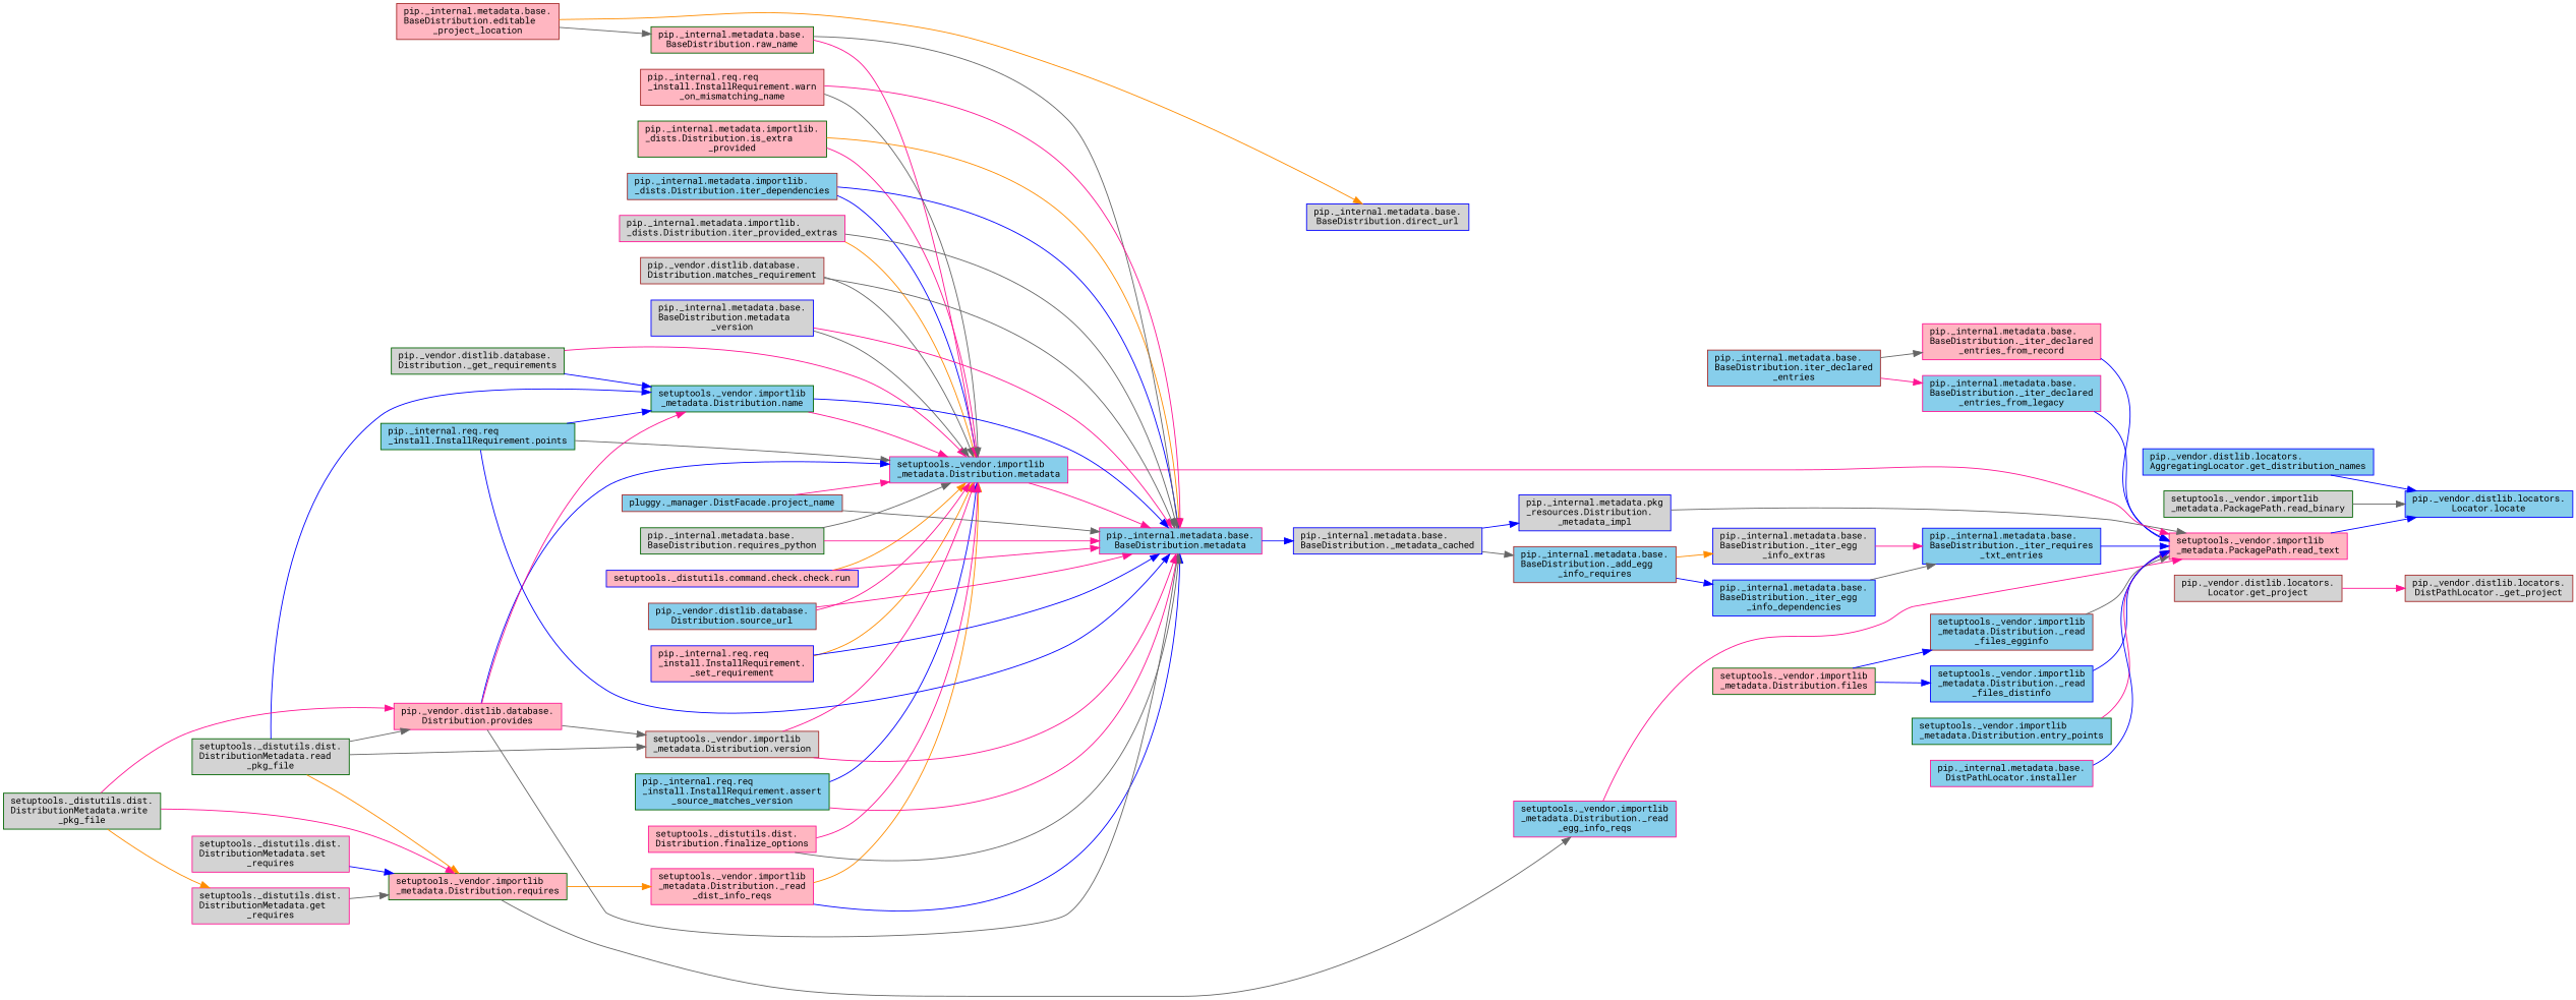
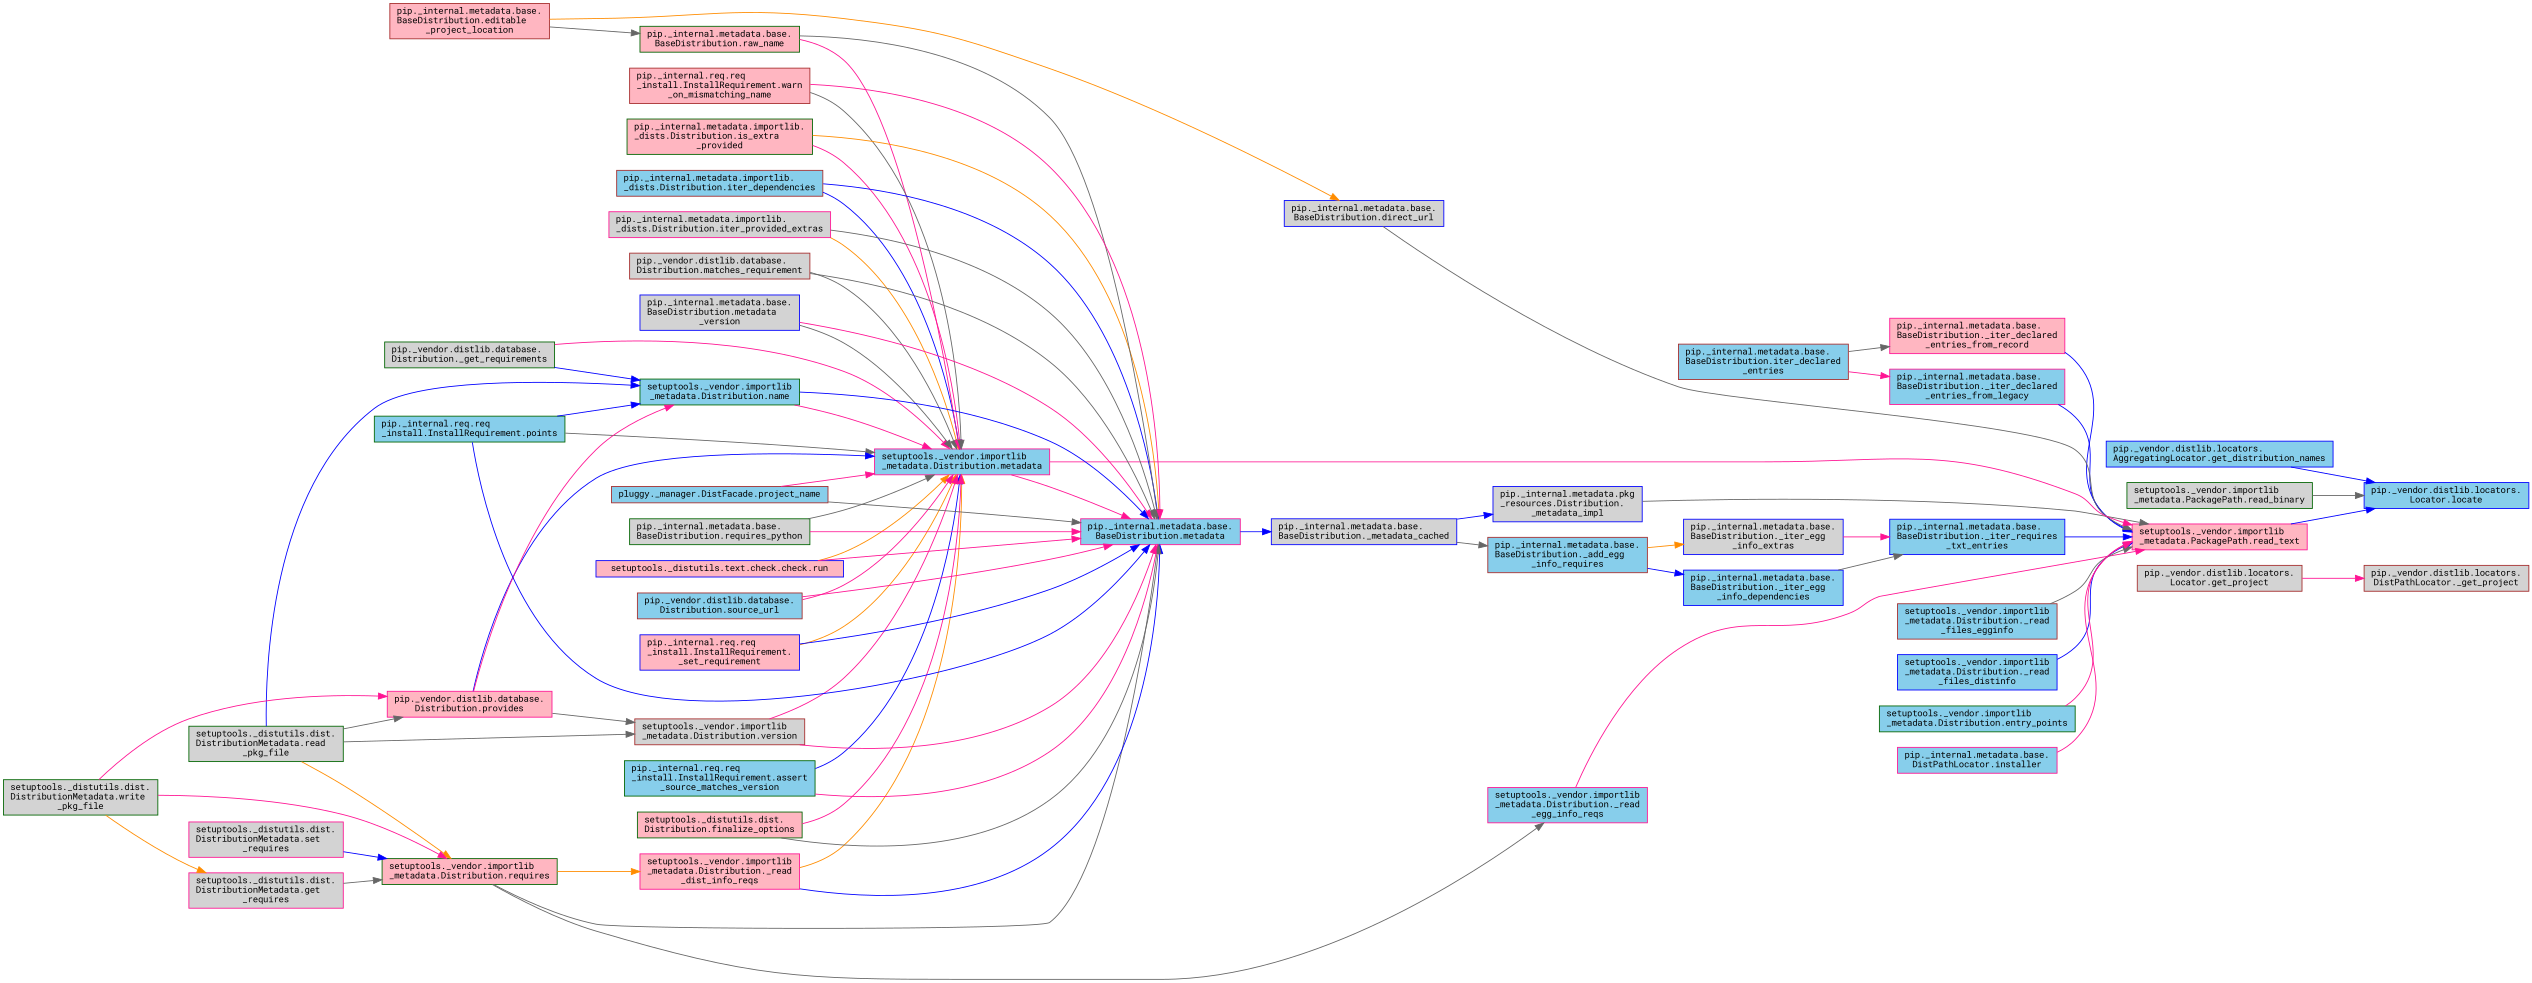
  digraph {
    fontname="Roboto Mono"
    rankdir=RL
    node [color=darkgreen fillcolor=skyblue fontname="Roboto Mono" fontsize=10 shape=box style=filled]
    edge [color=deeppink dir=back fontname="Roboto Mono" fontsize=10 labelfontname=Helvetica labelfontsize=10 style=solid]
    n1 [color=brown fillcolor=lightgrey fontcolor=black height=0.2 label="pip._vendor.distlib.locators.\lDistPathLocator._get_project" width=0.4]
    n2 [color=brown fillcolor=lightgrey height=0.2 label="pip._vendor.distlib.locators.\lLocator.get_project" width=0.4]
    n3 [color=blue height=0.2 label="pip._vendor.distlib.locators.\lLocator.locate" width=0.4]
    n4 [color=blue height=0.2 label="pip._vendor.distlib.locators.\lAggregatingLocator.get_distribution_names" width=0.4]
    n5 [fillcolor=lightgrey height=0.2 label="setuptools._vendor.importlib\l_metadata.PackagePath.read_binary" width=0.4]
    n6 [color=deeppink fillcolor=lightpink height=0.2 label="setuptools._vendor.importlib\l_metadata.PackagePath.read_text" width=0.4]
    n7 [color=deeppink height=0.2 label="pip._internal.metadata.base.\lBaseDistribution._iter_declared\l_entries_from_legacy" width=0.4]
    n8 [color=deeppink fillcolor=lightpink height=0.2 label="pip._internal.metadata.base.\lBaseDistribution._iter_declared\l_entries_from_record" width=0.4]
    n9 [color=blue height=0.2 label="pip._internal.metadata.base.\lBaseDistribution._iter_requires\l_txt_entries" width=0.4]
    n10 [color=blue fillcolor=lightgrey height=0.2 label="pip._internal.metadata.pkg\l_resources.Distribution.\l_metadata_impl" width=0.4]
    n11 [color=deeppink height=0.2 label="setuptools._vendor.importlib\l_metadata.Distribution._read\l_egg_info_reqs" width=0.4]
    n12 [color=blue height=0.2 label="setuptools._vendor.importlib\l_metadata.Distribution._read\l_files_distinfo" width=0.4]
    n13 [color=brown height=0.2 label="setuptools._vendor.importlib\l_metadata.Distribution._read\l_files_egginfo" width=0.4]
    n14 [color=blue fillcolor=lightgrey height=0.2 label="pip._internal.metadata.base.\lBaseDistribution.direct_url" width=0.4]
    n15 [height=0.2 label="setuptools._vendor.importlib\l_metadata.Distribution.entry_points" width=0.4]
    n16 [color=deeppink height=0.2 label="pip._internal.metadata.base.\lDistPathLocator.installer" width=0.4]
    n17 [color=deeppink height=0.2 label="setuptools._vendor.importlib\l_metadata.Distribution.metadata" width=0.4]
    n18 [color=brown height=0.2 label="pip._internal.metadata.base.\lBaseDistribution.iter_declared\l_entries" width=0.4]
    n19 [color=blue height=0.2 label="pip._internal.metadata.base.\lBaseDistribution._iter_egg\l_info_dependencies" width=0.4]
    n20 [color=blue fillcolor=lightgrey height=0.2 label="pip._internal.metadata.base.\lBaseDistribution._iter_egg\l_info_extras" width=0.4]
    n21 [color=blue fillcolor=lightgrey height=0.2 label="pip._internal.metadata.base.\lBaseDistribution._metadata_cached" width=0.4]
    n22 [fillcolor=lightpink height=0.2 label="setuptools._vendor.importlib\l_metadata.Distribution.requires" width=0.4]
-   n23 [fillcolor=lightpink height=0.2 label="setuptools._vendor.importlib\l_metadata.Distribution.files" width=0.4]
    n24 [color=brown fillcolor=lightpink height=0.2 label="pip._internal.metadata.base.\lBaseDistribution.editable\l_project_location" width=0.4]
    n25 [fillcolor=lightgrey height=0.2 label="pip._vendor.distlib.database.\lDistribution._get_requirements" width=0.4]
    n26 [color=deeppink fillcolor=lightpink height=0.2 label="setuptools._vendor.importlib\l_metadata.Distribution._read\l_dist_info_reqs" width=0.4]
    n27 [color=blue fillcolor=lightpink height=0.2 label="pip._internal.req.req\l_install.InstallRequirement.\l_set_requirement" width=0.4]
    n28 [height=0.2 label="pip._internal.req.req\l_install.InstallRequirement.points" width=0.4]
    n29 [height=0.2 label="pip._internal.req.req\l_install.InstallRequirement.assert\l_source_matches_version" width=0.4]
-   n30 [color=deeppink fillcolor=lightpink height=0.2 label="setuptools._distutils.dist.\lDistribution.finalize_options" width=0.4]
+   n30 [fillcolor=lightpink height=0.2 label="setuptools._distutils.dist.\lDistribution.finalize_options" width=0.4]
    n31 [fillcolor=lightpink height=0.2 label="pip._internal.metadata.importlib.\l_dists.Distribution.is_extra\l_provided" width=0.4]
    n32 [color=brown height=0.2 label="pip._internal.metadata.importlib.\l_dists.Distribution.iter_dependencies" width=0.4]
    n33 [color=deeppink fillcolor=lightgrey height=0.2 label="pip._internal.metadata.importlib.\l_dists.Distribution.iter_provided_extras" width=0.4]
    n34 [color=brown fillcolor=lightgrey height=0.2 label="pip._vendor.distlib.database.\lDistribution.matches_requirement" width=0.4]
    n35 [color=blue fillcolor=lightgrey height=0.2 label="pip._internal.metadata.base.\lBaseDistribution.metadata\l_version" width=0.4]
    n36 [height=0.2 label="setuptools._vendor.importlib\l_metadata.Distribution.name" width=0.4]
    n37 [color=deeppink fillcolor=lightpink height=0.2 label="pip._vendor.distlib.database.\lDistribution.provides" width=0.4]
    n38 [color=brown height=0.2 label="pluggy._manager.DistFacade.project_name" width=0.4]
    n39 [fillcolor=lightpink height=0.2 label="pip._internal.metadata.base.\lBaseDistribution.raw_name" width=0.4]
    n40 [fillcolor=lightgrey height=0.2 label="pip._internal.metadata.base.\lBaseDistribution.requires_python" width=0.4]
-   n41 [color=blue fillcolor=lightpink height=0.2 label="setuptools._distutils.command.check.check.run" width=0.4]
+   n41 [color=blue fillcolor=lightpink height=0.2 label="setuptools._distutils.text.check.check.run" width=0.4]
    n42 [color=brown height=0.2 label="pip._vendor.distlib.database.\lDistribution.source_url" width=0.4]
    n43 [color=brown fillcolor=lightgrey height=0.2 label="setuptools._vendor.importlib\l_metadata.Distribution.version" width=0.4]
    n44 [color=brown fillcolor=lightpink height=0.2 label="pip._internal.req.req\l_install.InstallRequirement.warn\l_on_mismatching_name" width=0.4]
    n45 [color=brown height=0.2 label="pip._internal.metadata.base.\lBaseDistribution._add_egg\l_info_requires" width=0.4]
    n46 [color=deeppink height=0.2 label="pip._internal.metadata.base.\lBaseDistribution.metadata" width=0.4]
    n47 [fillcolor=lightgrey height=0.2 label="setuptools._distutils.dist.\lDistributionMetadata.read\l_pkg_file" width=0.4]
    n48 [fillcolor=lightgrey height=0.2 label="setuptools._distutils.dist.\lDistributionMetadata.write\l_pkg_file" width=0.4]
    n49 [color=deeppink fillcolor=lightgrey height=0.2 label="setuptools._distutils.dist.\lDistributionMetadata.get\l_requires" width=0.4]
    n50 [color=deeppink fillcolor=lightgrey height=0.2 label="setuptools._distutils.dist.\lDistributionMetadata.set\l_requires" width=0.4]
    n1 -> n2
    n3 -> n4 [color=blue]
    n3 -> n5 [color=gray40]
    n3 -> n6 [color=blue]
    n6 -> n7 [color=blue]
    n6 -> n8 [color=blue]
    n6 -> n9 [color=blue]
    n6 -> n10 [color=gray40]
    n6 -> n11
    n6 -> n12 [color=blue]
    n6 -> n13 [color=gray40]
+   n6 -> n14 [color=gray40]
    n6 -> n15
-   n6 -> n16 [color=blue]
+   n6 -> n16
    n6 -> n17
    n7 -> n18
    n8 -> n18 [color=gray40]
    n9 -> n19 [color=gray40]
    n9 -> n20
    n10 -> n21 [color=blue]
    n11 -> n22 [color=gray40]
-   n12 -> n23 [color=blue]
-   n13 -> n23 [color=blue]
    n14 -> n24 [color=darkorange]
    n17 -> n25
    n17 -> n26 [color=darkorange]
    n17 -> n27 [color=darkorange]
    n17 -> n28 [color=gray40]
    n17 -> n29 [color=blue]
    n17 -> n30
    n17 -> n31
    n17 -> n32 [color=blue]
    n17 -> n33 [color=darkorange]
    n17 -> n34 [color=gray40]
    n17 -> n35 [color=gray40]
    n17 -> n36
    n17 -> n37 [color=blue]
    n17 -> n38
    n17 -> n39
    n17 -> n40 [color=gray40]
    n17 -> n41 [color=darkorange]
    n17 -> n42
    n17 -> n43
    n17 -> n44 [color=gray40]
    n19 -> n45 [color=blue]
    n20 -> n45 [color=darkorange]
    n21 -> n46 [color=blue]
    n22 -> n47 [color=darkorange]
    n22 -> n48
    n22 -> n49 [color=gray40]
    n22 -> n50 [color=blue]
    n26 -> n22 [color=darkorange]
    n36 -> n25 [color=blue]
    n36 -> n28 [color=blue]
    n36 -> n37
    n36 -> n47 [color=blue]
    n37 -> n47 [color=gray40]
    n37 -> n48
    n39 -> n24 [color=gray40]
    n43 -> n37 [color=gray40]
    n43 -> n47 [color=gray40]
    n45 -> n21 [color=gray40]
    n46 -> n17
    n46 -> n26 [color=blue]
    n46 -> n27 [color=blue]
    n46 -> n28 [color=blue]
    n46 -> n29
    n46 -> n30 [color=gray40]
    n46 -> n31 [color=darkorange]
    n46 -> n32 [color=blue]
    n46 -> n33 [color=gray40]
    n46 -> n34 [color=gray40]
    n46 -> n35
    n46 -> n36 [color=blue]
-   n46 -> n37 [color=gray40]
+   n46 -> n22 [color=gray40]
    n46 -> n38 [color=gray40]
    n46 -> n39 [color=gray40]
    n46 -> n40
    n46 -> n41
    n46 -> n42
    n46 -> n43
    n46 -> n44
    n49 -> n48 [color=darkorange]
  }
